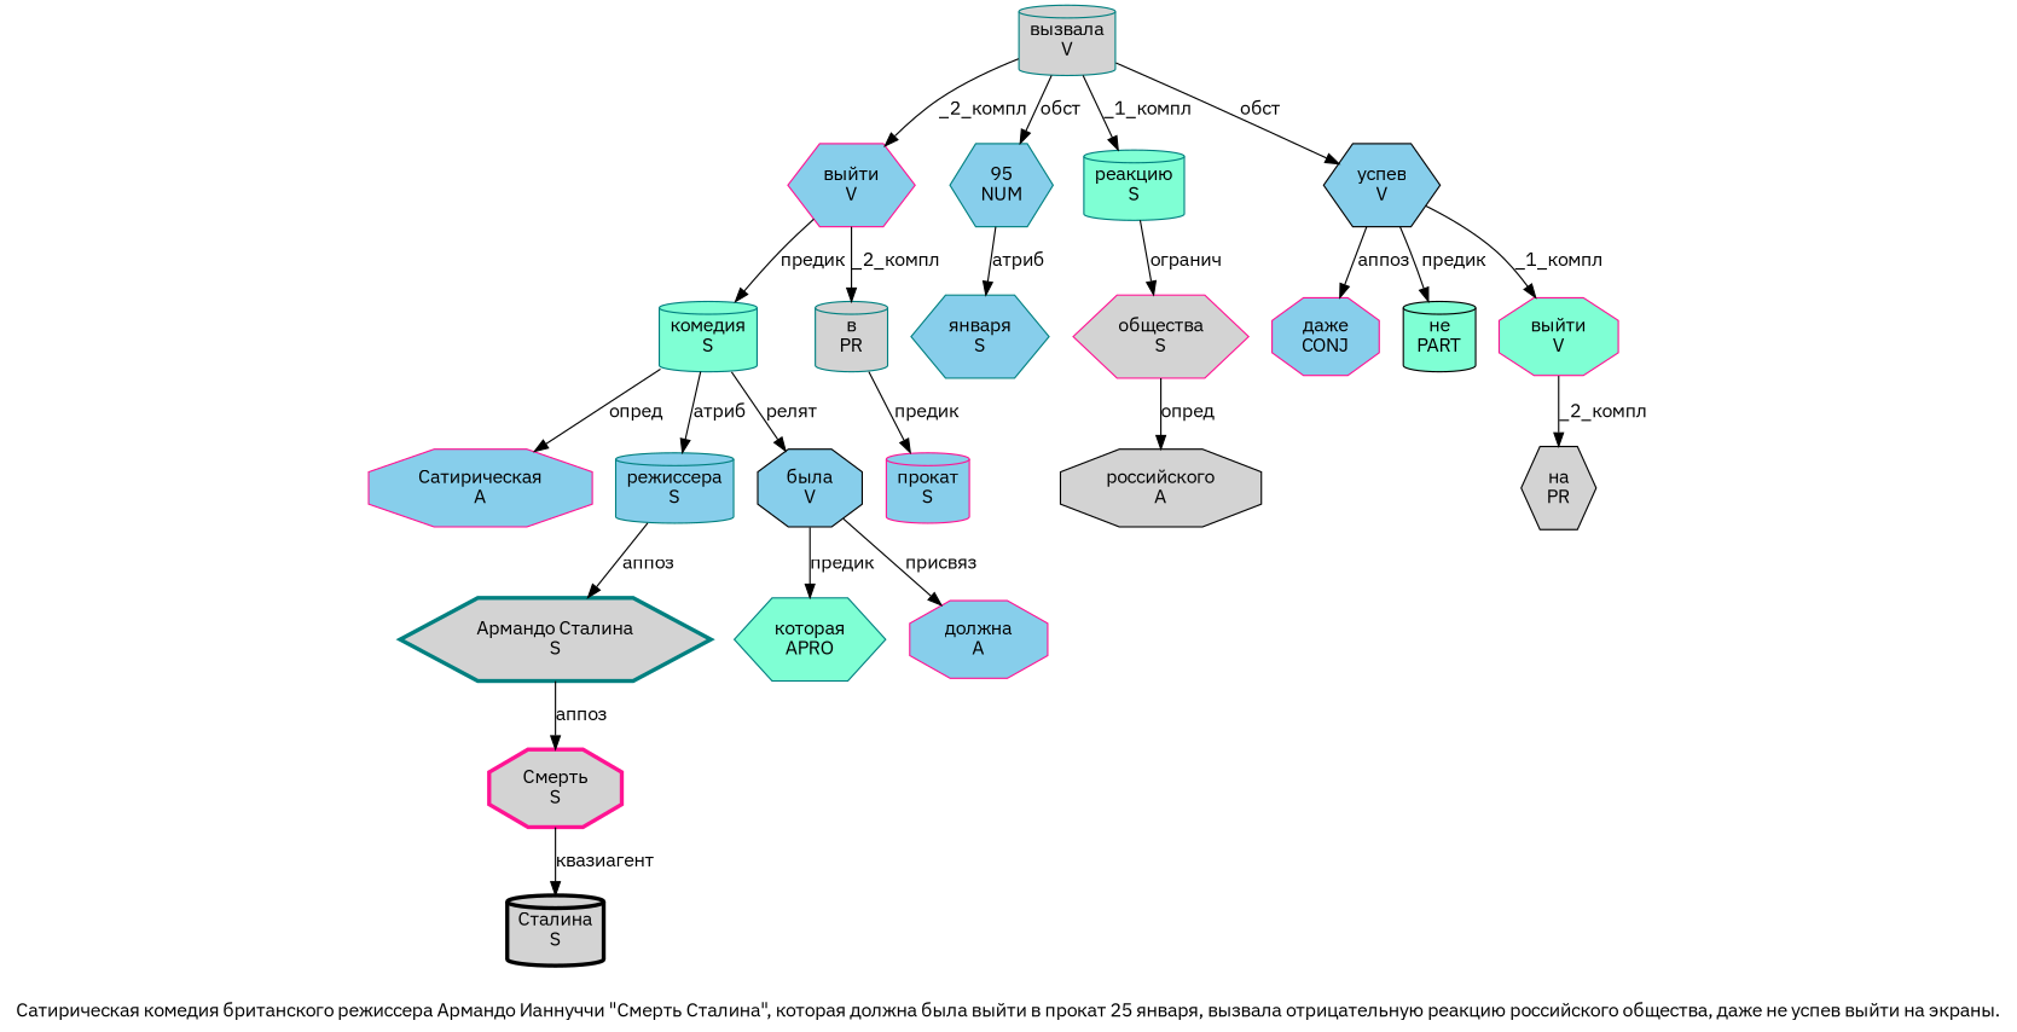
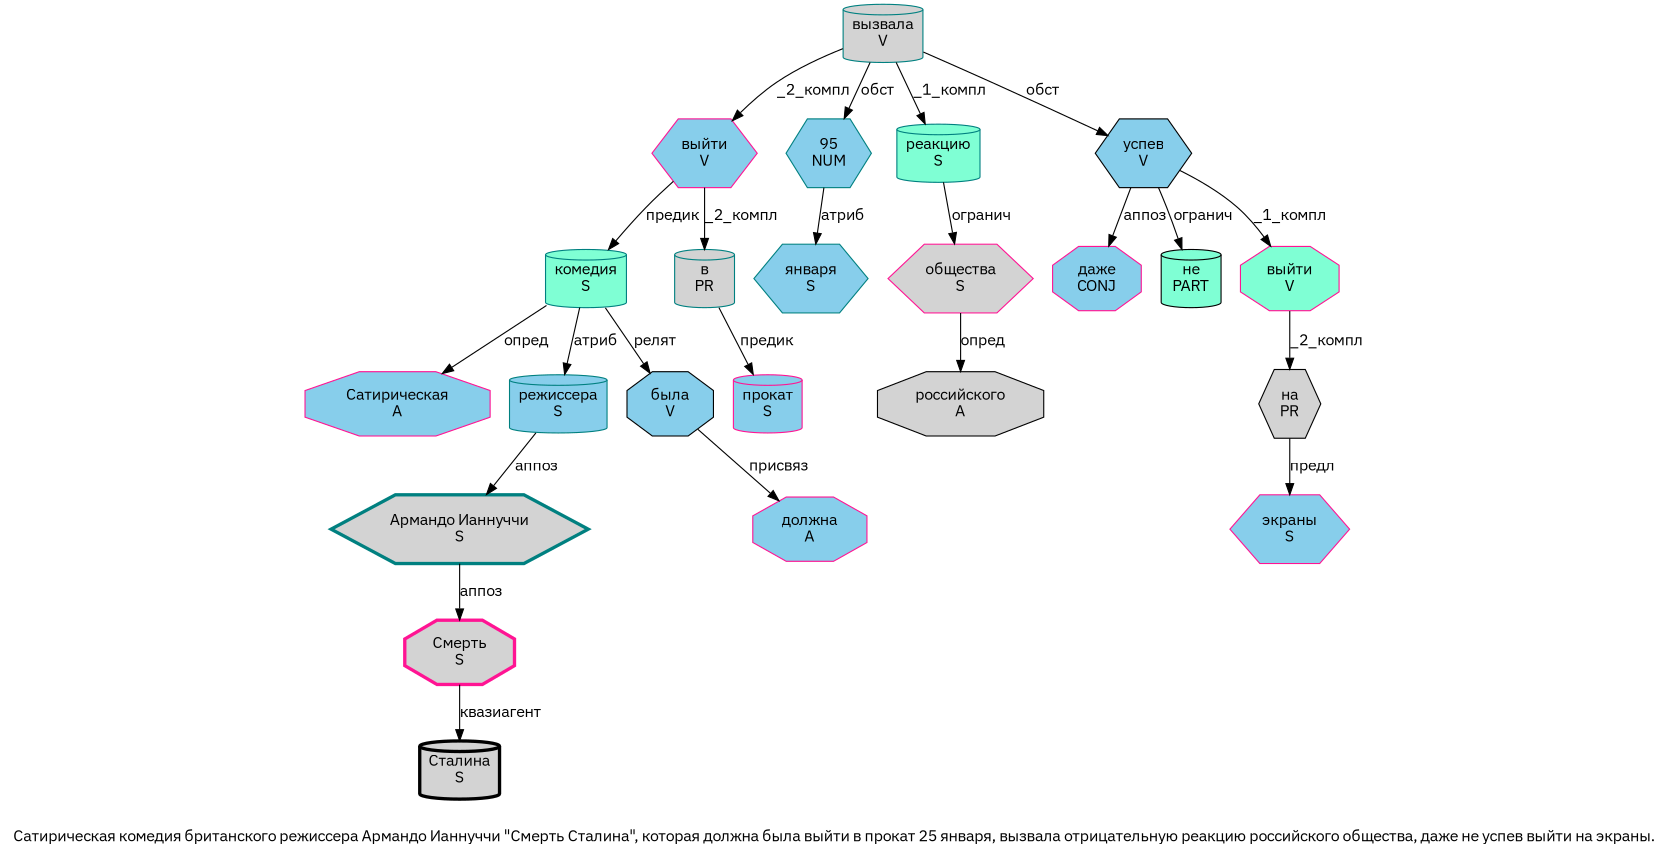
  digraph {
    fontname="IBM Plex Sans"
    label="Сатирическая комедия британского режиссера Армандо Ианнуччи \"Смерть Сталина\", которая должна была выйти в прокат 25 января, вызвала отрицательную реакцию российского общества, даже не успев выйти на экраны."
    node [color=deeppink fillcolor=skyblue fontname="IBM Plex Sans" penwidth=1 shape=hexagon style=filled]
    edge [fontname="IBM Plex Sans"]
    n1 [label="Сатирическая\nA" shape=octagon]
    n2 [color=teal fillcolor=aquamarine label="комедия\nS" shape=cylinder]
    n3 [color=teal label="режиссера\nS" shape=cylinder]
    n4 [color=black label="была\nV" shape=octagon]
-   n5 [color=teal fillcolor=lightgrey label="Армандо Сталина\nS" penwidth=3]
-   n6 [color=teal fillcolor=aquamarine label="которая\nAPRO"]
+   n5 [color=teal fillcolor=lightgrey label="Армандо Ианнуччи\nS" penwidth=3]
    n7 [label="должна\nA" shape=octagon]
    n8 [fillcolor=lightgrey label="Смерть\nS" penwidth=3 shape=octagon]
    n9 [color=black fillcolor=lightgrey label="Сталина\nS" penwidth=3 shape=cylinder]
    n10 [label="выйти\nV"]
    n11 [color=teal fillcolor=lightgrey label="в\nPR" shape=cylinder]
    n12 [label="прокат\nS" shape=cylinder]
    n13 [color=teal label="95\nNUM"]
    n14 [color=teal label="января\nS"]
    n15 [color=teal fillcolor=lightgrey label="вызвала\nV" shape=cylinder]
    n16 [color=teal fillcolor=aquamarine label="реакцию\nS" shape=cylinder]
    n17 [color=black label="успев\nV"]
    n18 [fillcolor=lightgrey label="общества\nS"]
    n19 [label="даже\nCONJ" shape=octagon]
    n20 [color=black fillcolor=aquamarine label="не\nPART" shape=cylinder]
    n21 [fillcolor=aquamarine label="выйти\nV" shape=octagon]
    n22 [color=black fillcolor=lightgrey label="российского\nA" shape=octagon]
    n23 [color=black fillcolor=lightgrey label="на\nPR"]
+   n24 [label="экраны\nS"]
    n2 -> n1 [label="опред"]
    n2 -> n3 [label="атриб"]
    n2 -> n4 [label="релят"]
    n3 -> n5 [label="аппоз"]
-   n4 -> n6 [label="предик"]
    n4 -> n7 [label="присвяз"]
    n5 -> n8 [label="аппоз"]
    n8 -> n9 [label="квазиагент"]
    n10 -> n2 [label="предик"]
    n10 -> n11 [label="_2_компл"]
    n11 -> n12 [label="предик"]
    n13 -> n14 [label="атриб"]
    n15 -> n10 [label="_2_компл"]
    n15 -> n13 [label="обст"]
    n15 -> n16 [label="_1_компл"]
    n15 -> n17 [label="обст"]
    n16 -> n18 [label="огранич"]
    n17 -> n19 [label="аппоз"]
-   n17 -> n20 [label="предик"]
+   n17 -> n20 [label="огранич"]
    n17 -> n21 [label="_1_компл"]
    n18 -> n22 [label="опред"]
    n21 -> n23 [label="_2_компл"]
+   n23 -> n24 [label="предл"]
  }
